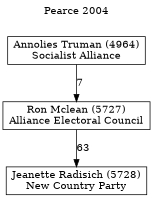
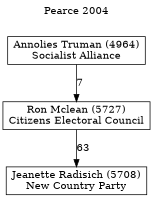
  digraph {
    label="Pearce 2004"
    labelloc=t
    mclimit=10
    node [shape=box]
-   n1 [label="Jeanette Radisich (5728)\nNew Country Party"]
-   n2 [label="Ron Mclean (5727)\nAlliance Electoral Council"]
+   n1 [label="Jeanette Radisich (5708)\nNew Country Party"]
+   n2 [label="Ron Mclean (5727)\nCitizens Electoral Council"]
    n3 [label="Annolies Truman (4964)\nSocialist Alliance"]
    n2 -> n1 [label=63]
    n3 -> n2 [label=7]
  }
